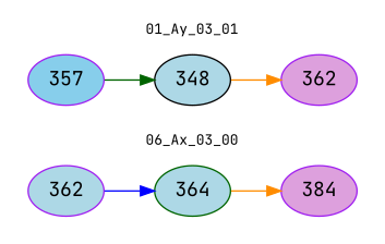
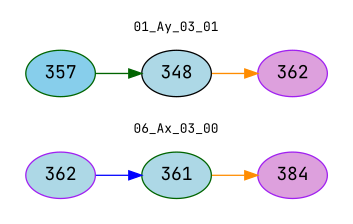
  digraph {
    fontname="JetBrains Mono"
    rankdir=LR
    node [color=purple fillcolor=lightblue fontname="JetBrains Mono" style=filled]
    edge [color=darkorange fontname="JetBrains Mono"]
    n1 [label=362]
-   n2 [color=darkgreen label=364]
+   n2 [color=darkgreen label=361]
    n3 [fillcolor=plum label=384]
-   n4 [fillcolor=skyblue label=357]
+   n4 [color=darkgreen fillcolor=skyblue label=357]
    n5 [color=black label=348]
    n6 [fillcolor=plum label=362]
    subgraph cluster_1 {
      color=white
      fontsize=10
      label="06_Ax_03_00"
      n1
      n2
      n3
    }
    subgraph cluster_2 {
      color=white
      fontsize=10
      label="01_Ay_03_01"
      n4
      n5
      n6
    }
    n1 -> n2 [color=blue]
    n2 -> n3
    n4 -> n5 [color=darkgreen]
    n5 -> n6
  }
